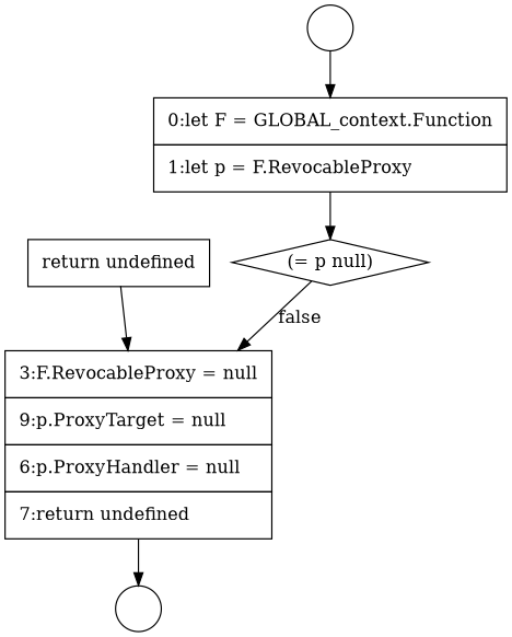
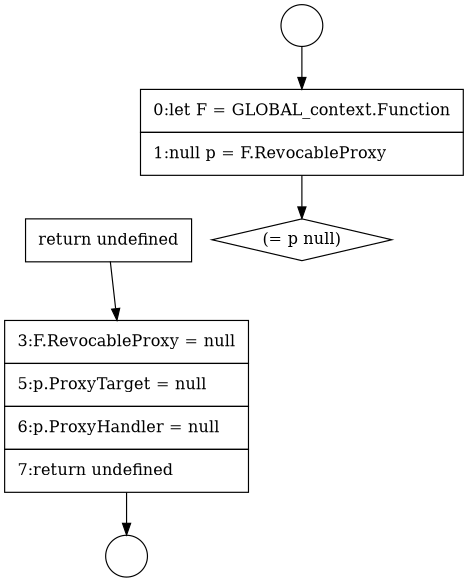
  digraph {
    node [color=black fillcolor=white shape=none style=filled]
    edge [color=black]
-   n1 [label=<<font color="black">     <table border="0" cellborder="1" cellspacing="0" cellpadding="10">       <tr><td align="left">0:let F = GLOBAL_context.Function</td></tr>       <tr><td align="left">1:let p = F.RevocableProxy</td></tr>     </table>   </font>> margin=0]
+   n1 [label=<<font color="black">     <table border="0" cellborder="1" cellspacing="0" cellpadding="10">       <tr><td align="left">0:let F = GLOBAL_context.Function</td></tr>       <tr><td align="left">1:null p = F.RevocableProxy</td></tr>     </table>   </font>> margin=0]
    n2 [label=<<font color="black">(= p null)</font>> shape=diamond]
-   n3 [label=<<font color="black">     <table border="0" cellborder="1" cellspacing="0" cellpadding="10">       <tr><td align="left">3:F.RevocableProxy = null</td></tr>       <tr><td align="left">9:p.ProxyTarget = null</td></tr>       <tr><td align="left">6:p.ProxyHandler = null</td></tr>       <tr><td align="left">7:return undefined</td></tr>     </table>   </font>> margin=0]
+   n3 [label=<<font color="black">     <table border="0" cellborder="1" cellspacing="0" cellpadding="10">       <tr><td align="left">3:F.RevocableProxy = null</td></tr>       <tr><td align="left">5:p.ProxyTarget = null</td></tr>       <tr><td align="left">6:p.ProxyHandler = null</td></tr>       <tr><td align="left">7:return undefined</td></tr>     </table>   </font>> margin=0]
    n4 [label=<<font color="black">     <table border="0" cellborder="1" cellspacing="0" cellpadding="10">       <tr><td align="left">return undefined</td></tr>     </table>   </font>> margin=0]
    n5 [label=" " shape=circle]
    n6 [label=" " shape=circle]
    n1 -> n2
-   n2 -> n3 [label=<<font color="black">false</font>>]
    n3 -> n5
    n4 -> n3
    n6 -> n1
  }
